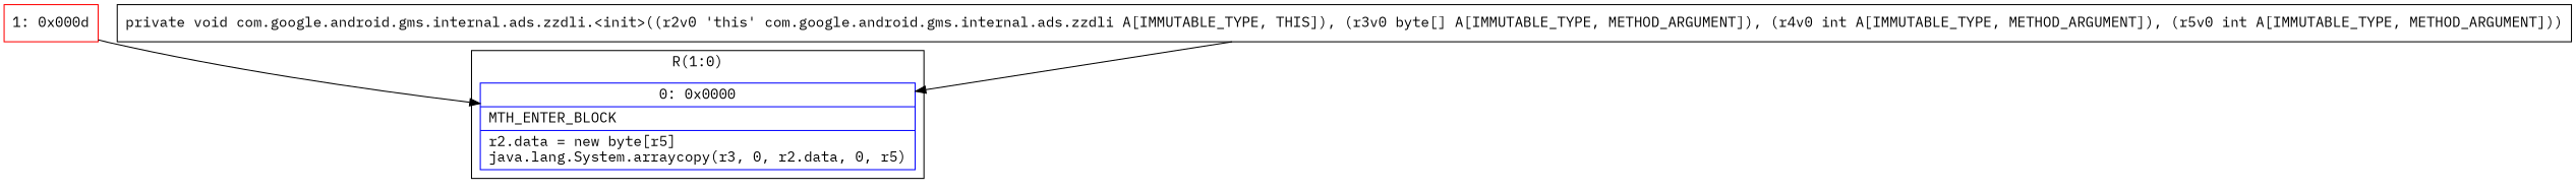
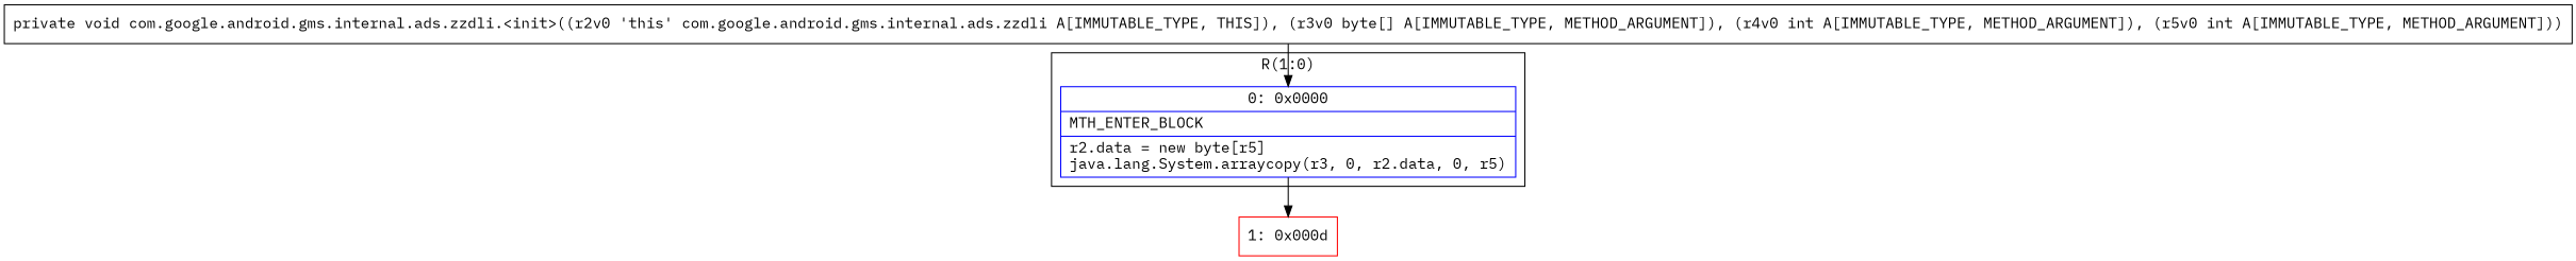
  digraph {
    fontname="IBM Plex Mono"
    node [shape=record fontname="IBM Plex Mono"]
    edge [fontname="IBM Plex Mono"]
    n1 [color=blue label="{0\:\ 0x0000|MTH_ENTER_BLOCK\l|r2.data = new byte[r5]\ljava.lang.System.arraycopy(r3, 0, r2.data, 0, r5)\l}"]
    n2 [color=red label="{1\:\ 0x000d}"]
    n3 [label="{private void com.google.android.gms.internal.ads.zzdli.\<init\>((r2v0 'this' com.google.android.gms.internal.ads.zzdli A[IMMUTABLE_TYPE, THIS]), (r3v0 byte[] A[IMMUTABLE_TYPE, METHOD_ARGUMENT]), (r4v0 int A[IMMUTABLE_TYPE, METHOD_ARGUMENT]), (r5v0 int A[IMMUTABLE_TYPE, METHOD_ARGUMENT])) }"]
    subgraph cluster_1 {
      label="R(1:0)"
      n1
    }
-   n2 -> n1
+   n1 -> n2
    n3 -> n1
  }
